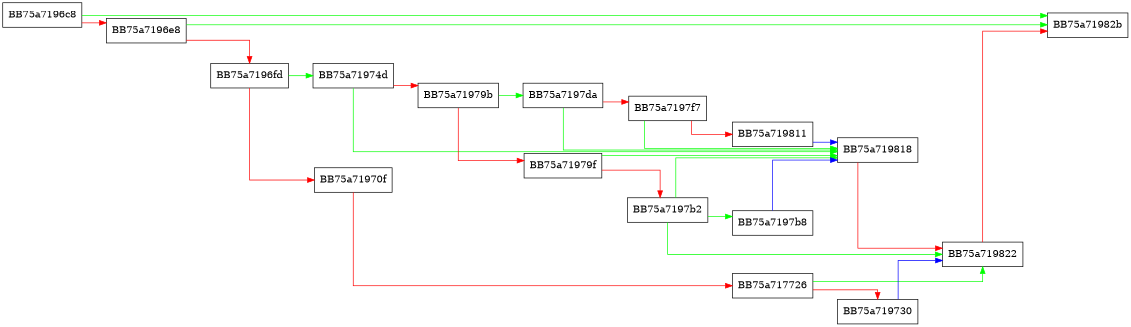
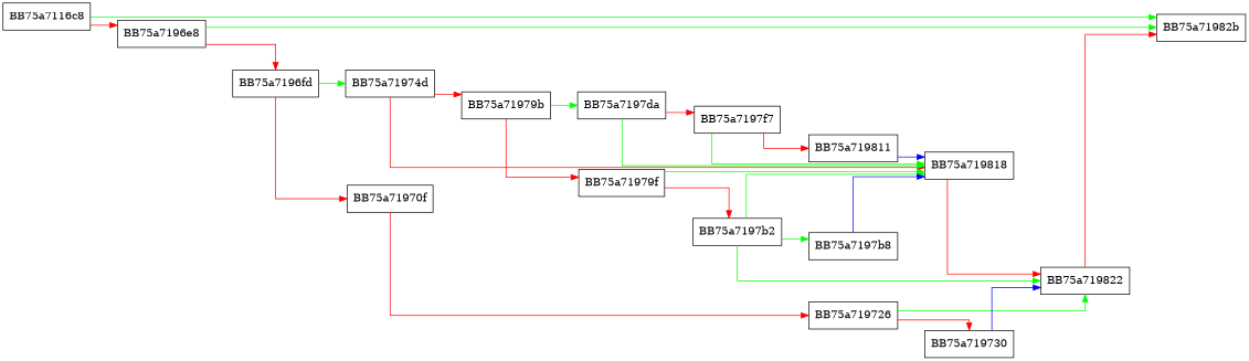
  digraph {
    rankdir=LR
    splines=ortho
    node [shape=box]
    edge [color=green]
-   BB75a7196c8
+   BB75a7196c8 [label=BB75a7116c8]
    BB75a71982b
    BB75a7196e8
    BB75a7196fd
    BB75a71974d
    BB75a71970f
    BB75a719818
    BB75a71979b
-   BB75a719726 [label=BB75a717726]
+   BB75a719726
    BB75a719822
    BB75a7197da
    BB75a71979f
    BB75a719730
    BB75a7197f7
    BB75a7197b2
    BB75a719811
    BB75a7197b8
    BB75a7196c8 -> BB75a71982b
    BB75a7196c8 -> BB75a7196e8 [color=red]
    BB75a7196e8 -> BB75a71982b
    BB75a7196e8 -> BB75a7196fd [color=red]
    BB75a7196fd -> BB75a71974d
    BB75a7196fd -> BB75a71970f [color=red]
-   BB75a71974d -> BB75a719818
+   BB75a71974d -> BB75a719818 [color=red]
    BB75a71974d -> BB75a71979b [color=red]
    BB75a71970f -> BB75a719726 [color=red]
    BB75a719818 -> BB75a719822 [color=red]
    BB75a71979b -> BB75a7197da
    BB75a71979b -> BB75a71979f [color=red]
    BB75a719726 -> BB75a719822
    BB75a719726 -> BB75a719730 [color=red]
    BB75a719822 -> BB75a71982b [color=red]
    BB75a7197da -> BB75a719818
    BB75a7197da -> BB75a7197f7 [color=red]
    BB75a71979f -> BB75a719818
    BB75a71979f -> BB75a7197b2 [color=red]
    BB75a719730 -> BB75a719822 [color=blue]
    BB75a7197f7 -> BB75a719818
    BB75a7197f7 -> BB75a719811 [color=red]
    BB75a7197b2 -> BB75a719818
    BB75a7197b2 -> BB75a719822
    BB75a7197b2 -> BB75a7197b8
    BB75a719811 -> BB75a719818 [color=blue]
    BB75a7197b8 -> BB75a719818 [color=blue]
  }
